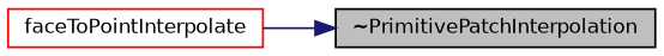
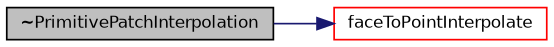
  digraph {
    rankdir=LR
    node [fontname=Helvetica fontsize=10 shape=record]
    n1 [color=black fillcolor=grey75 fontcolor=black height=0.2 label="~PrimitivePatchInterpolation" style=filled width=0.4]
    n2 [color=red height=0.2 label=faceToPointInterpolate width=0.4]
-   n2 -> n1 [color=midnightblue fontname=Helvetica fontsize=10 labelfontname=Helvetica labelfontsize=10 style=solid]
+   n1 -> n2 [color=midnightblue fontname=Helvetica fontsize=10 labelfontname=Helvetica labelfontsize=10 style=solid]
  }
